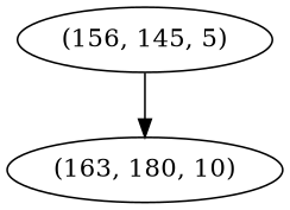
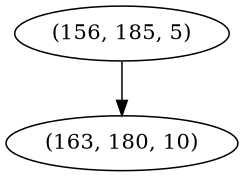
  digraph {
-   "(156, 185, 5)" [label="(156, 145, 5)"]
+   "(156, 185, 5)"
    "(163, 180, 10)"
    "(156, 185, 5)" -> "(163, 180, 10)"
  }
